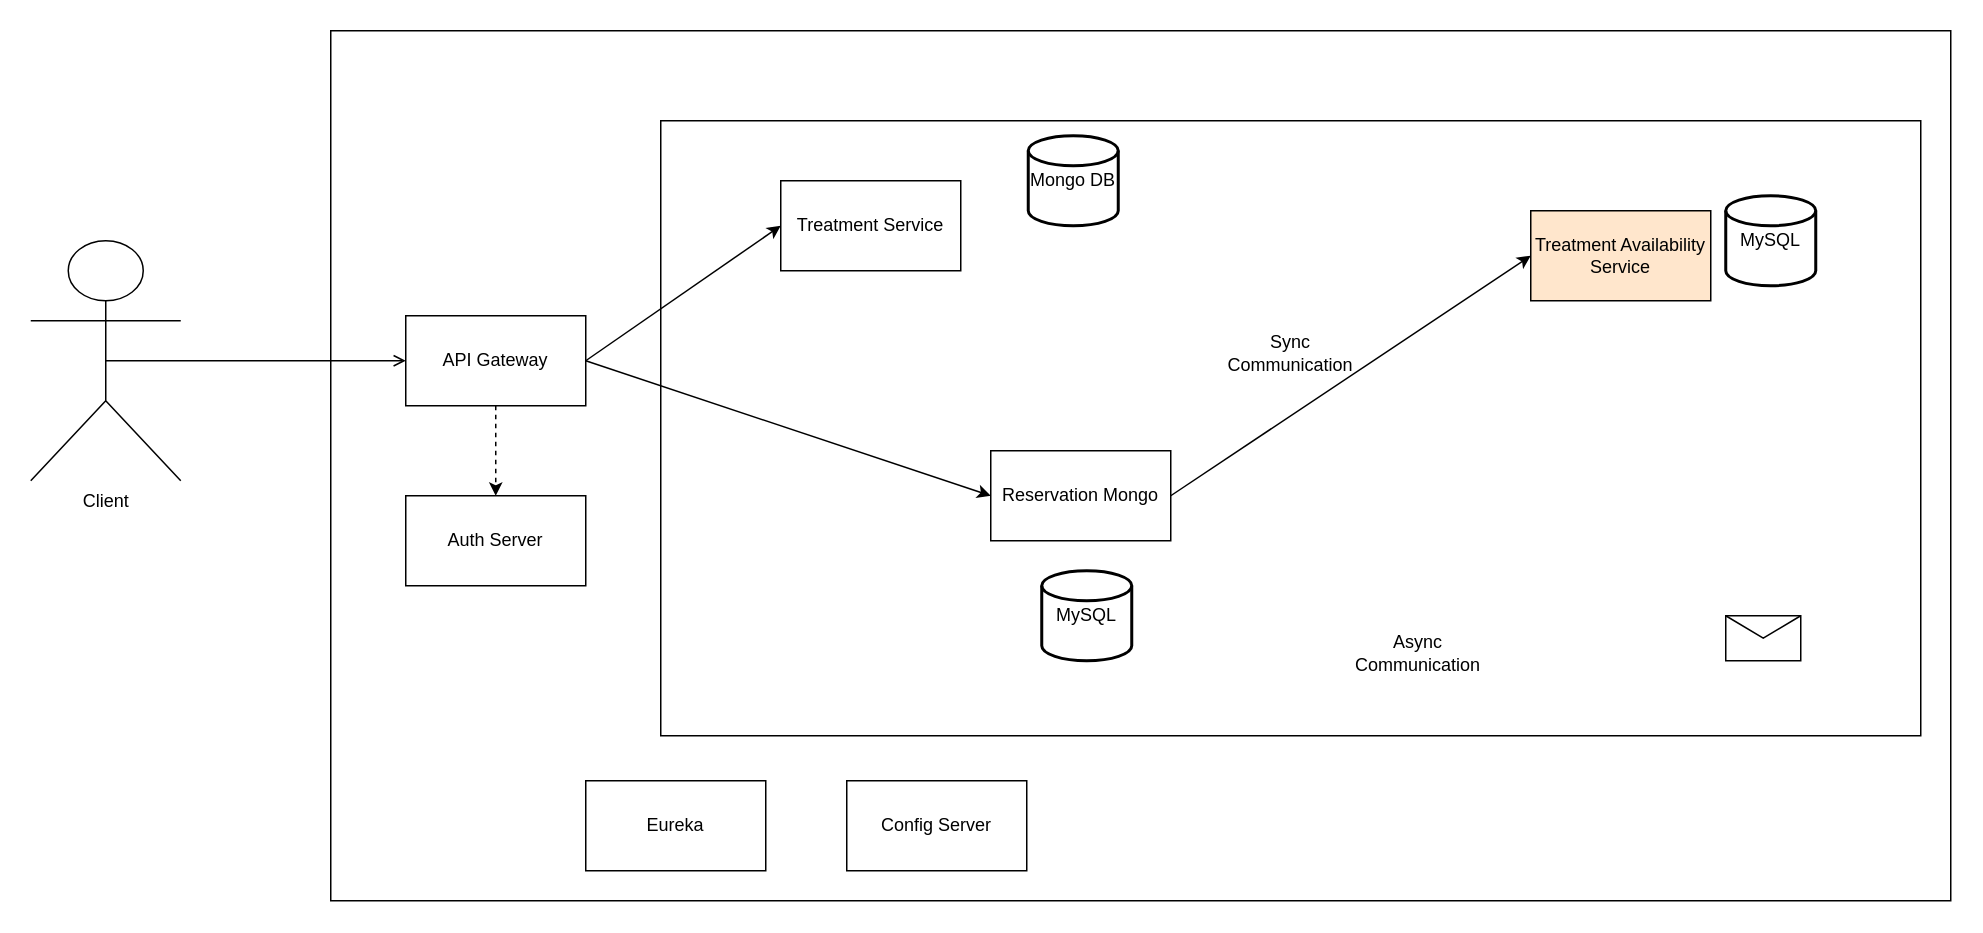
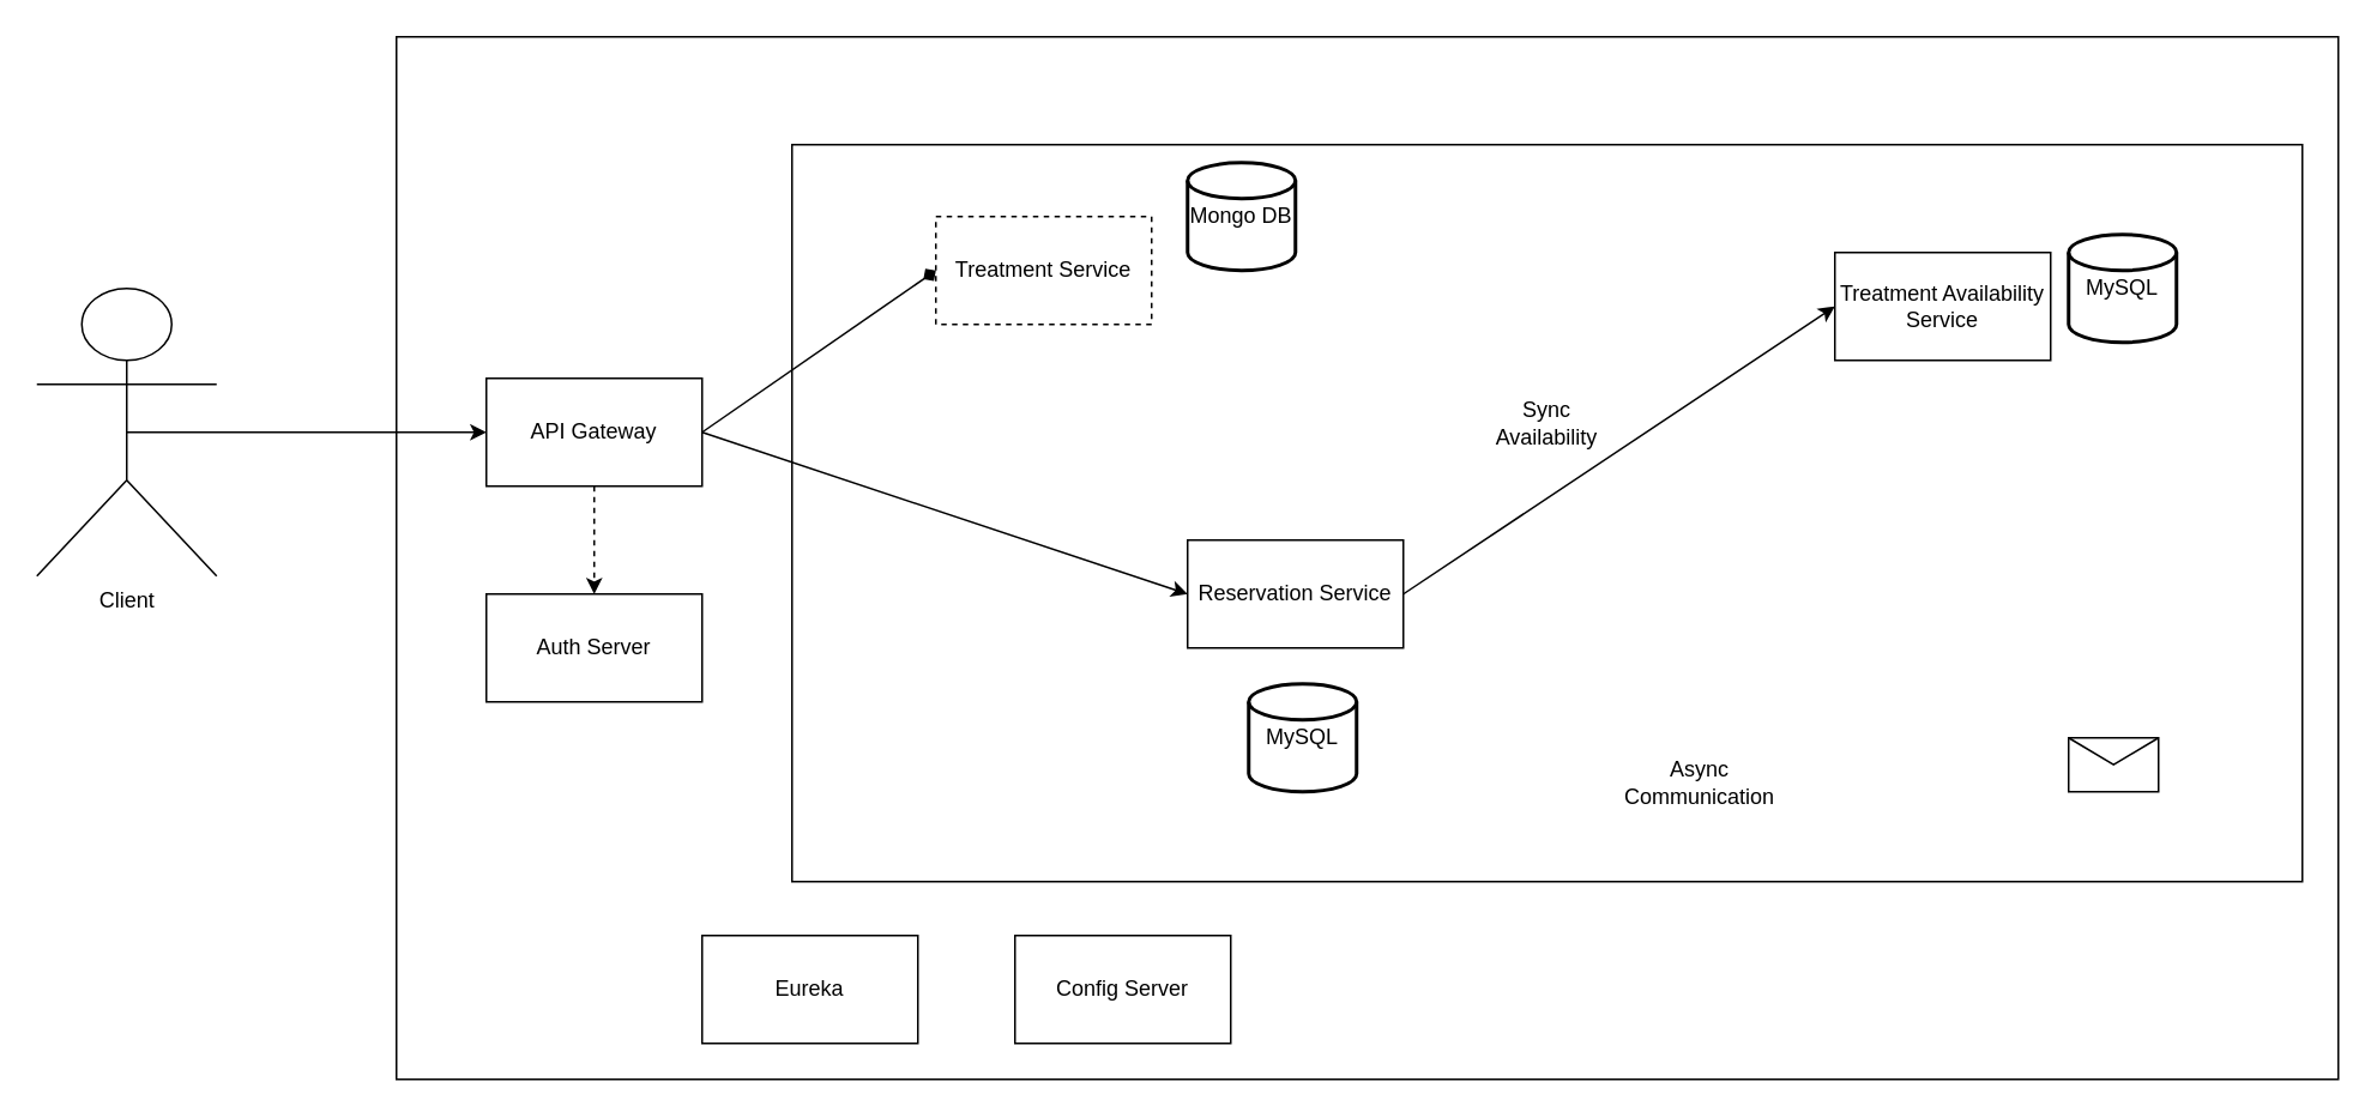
  <mxCell id="0" />
  <mxCell id="1" parent="0" />
  <mxCell id="2" value="" style="rounded=0;whiteSpace=wrap;html=1;" vertex="1" parent="1"><mxGeometry x="220" y="20" width="1080" height="580" as="geometry" /></mxCell>
  <mxCell id="3" value="" style="edgeStyle=orthogonalEdgeStyle;rounded=0;orthogonalLoop=1;jettySize=auto;html=1;dashed=1;" edge="1" parent="1" source="4" target="5"><mxGeometry relative="1" as="geometry" /></mxCell>
  <mxCell id="4" value="API Gateway" style="rounded=0;whiteSpace=wrap;html=1;" vertex="1" parent="1"><mxGeometry x="270" y="210" width="120" height="60" as="geometry" /></mxCell>
  <mxCell id="5" value="Auth Server" style="rounded=0;whiteSpace=wrap;html=1;" vertex="1" parent="1"><mxGeometry x="270" y="330" width="120" height="60" as="geometry" /></mxCell>
  <mxCell id="6" value="" style="rounded=0;whiteSpace=wrap;html=1;" vertex="1" parent="1"><mxGeometry x="440" y="80" width="840" height="410" as="geometry" /></mxCell>
- <mxCell id="7" value="Treatment Service" style="rounded=0;whiteSpace=wrap;html=1;" vertex="1" parent="1"><mxGeometry x="520" y="120" width="120" height="60" as="geometry" /></mxCell>
- <mxCell id="8" value="Reservation Mongo" style="rounded=0;whiteSpace=wrap;html=1;" vertex="1" parent="1"><mxGeometry x="660" y="300" width="120" height="60" as="geometry" /></mxCell>
- <mxCell id="9" value="Treatment Availability&lt;br&gt;Service" style="rounded=0;whiteSpace=wrap;html=1;fillColor=#ffe6cc;" vertex="1" parent="1"><mxGeometry x="1020" y="140" width="120" height="60" as="geometry" /></mxCell>
+ <mxCell id="7" value="Treatment Service" style="rounded=0;whiteSpace=wrap;html=1;dashed=1;" vertex="1" parent="1"><mxGeometry x="520" y="120" width="120" height="60" as="geometry" /></mxCell>
+ <mxCell id="8" value="Reservation Service" style="rounded=0;whiteSpace=wrap;html=1;" vertex="1" parent="1"><mxGeometry x="660" y="300" width="120" height="60" as="geometry" /></mxCell>
+ <mxCell id="9" value="Treatment Availability&lt;br&gt;Service" style="rounded=0;whiteSpace=wrap;html=1;" vertex="1" parent="1"><mxGeometry x="1020" y="140" width="120" height="60" as="geometry" /></mxCell>
  <mxCell id="10" value="Client" style="shape=umlActor;verticalLabelPosition=bottom;verticalAlign=top;html=1;outlineConnect=0;" vertex="1" parent="1"><mxGeometry x="20" y="160" width="100" height="160" as="geometry" /></mxCell>
- <mxCell id="11" value="" style="endArrow=open;html=1;rounded=0;exitX=0.5;exitY=0.5;exitDx=0;exitDy=0;exitPerimeter=0;" edge="1" parent="1" source="10" target="4"><mxGeometry width="50" height="50" relative="1" as="geometry"><mxPoint x="130" y="240" as="sourcePoint" /><mxPoint x="180" y="190" as="targetPoint" /></mxGeometry></mxCell>
+ <mxCell id="11" value="" style="endArrow=classic;html=1;rounded=0;exitX=0.5;exitY=0.5;exitDx=0;exitDy=0;exitPerimeter=0;" edge="1" parent="1" source="10" target="4"><mxGeometry width="50" height="50" relative="1" as="geometry"><mxPoint x="130" y="240" as="sourcePoint" /><mxPoint x="180" y="190" as="targetPoint" /></mxGeometry></mxCell>
  <mxCell id="12" value="" style="endArrow=classic;html=1;rounded=0;exitX=1;exitY=0.5;exitDx=0;exitDy=0;entryX=0;entryY=0.5;entryDx=0;entryDy=0;" edge="1" parent="1" source="4" target="8"><mxGeometry width="50" height="50" relative="1" as="geometry"><mxPoint x="650" y="280" as="sourcePoint" /><mxPoint x="700" y="230" as="targetPoint" /></mxGeometry></mxCell>
- <mxCell id="13" value="" style="endArrow=classic;html=1;rounded=0;exitX=1;exitY=0.5;exitDx=0;exitDy=0;entryX=0;entryY=0.5;entryDx=0;entryDy=0;" edge="1" parent="1" source="4" target="7"><mxGeometry width="50" height="50" relative="1" as="geometry"><mxPoint x="650" y="280" as="sourcePoint" /><mxPoint x="700" y="230" as="targetPoint" /></mxGeometry></mxCell>
+ <mxCell id="13" value="" style="endArrow=diamond;html=1;rounded=0;exitX=1;exitY=0.5;exitDx=0;exitDy=0;entryX=0;entryY=0.5;entryDx=0;entryDy=0;" edge="1" parent="1" source="4" target="7"><mxGeometry width="50" height="50" relative="1" as="geometry"><mxPoint x="650" y="280" as="sourcePoint" /><mxPoint x="700" y="230" as="targetPoint" /></mxGeometry></mxCell>
  <mxCell id="14" value="" style="endArrow=classic;html=1;rounded=0;exitX=1;exitY=0.5;exitDx=0;exitDy=0;entryX=0;entryY=0.5;entryDx=0;entryDy=0;" edge="1" parent="1" source="8" target="9"><mxGeometry width="50" height="50" relative="1" as="geometry"><mxPoint x="650" y="280" as="sourcePoint" /><mxPoint x="700" y="230" as="targetPoint" /></mxGeometry></mxCell>
  <mxCell id="15" value="Async Communication" style="text;html=1;strokeColor=none;fillColor=none;align=center;verticalAlign=middle;whiteSpace=wrap;rounded=0;" vertex="1" parent="1"><mxGeometry x="915" y="420" width="60" height="30" as="geometry" /></mxCell>
- <mxCell id="16" value="Sync Communication" style="text;html=1;strokeColor=none;fillColor=none;align=center;verticalAlign=middle;whiteSpace=wrap;rounded=0;" vertex="1" parent="1"><mxGeometry x="830" y="220" width="60" height="30" as="geometry" /></mxCell>
- <mxCell id="17" value="Mongo DB" style="strokeWidth=2;html=1;shape=mxgraph.flowchart.database;whiteSpace=wrap;" vertex="1" parent="1"><mxGeometry x="685" y="90" width="60" height="60" as="geometry" /></mxCell>
+ <mxCell id="16" value="Sync Availability" style="text;html=1;strokeColor=none;fillColor=none;align=center;verticalAlign=middle;whiteSpace=wrap;rounded=0;" vertex="1" parent="1"><mxGeometry x="830" y="220" width="60" height="30" as="geometry" /></mxCell>
+ <mxCell id="17" value="Mongo DB" style="strokeWidth=2;html=1;shape=mxgraph.flowchart.database;whiteSpace=wrap;" vertex="1" parent="1"><mxGeometry x="660" y="90" width="60" height="60" as="geometry" /></mxCell>
  <mxCell id="18" value="MySQL" style="strokeWidth=2;html=1;shape=mxgraph.flowchart.database;whiteSpace=wrap;" vertex="1" parent="1"><mxGeometry x="694" y="380" width="60" height="60" as="geometry" /></mxCell>
  <mxCell id="19" value="MySQL" style="strokeWidth=2;html=1;shape=mxgraph.flowchart.database;whiteSpace=wrap;" vertex="1" parent="1"><mxGeometry x="1150" y="130" width="60" height="60" as="geometry" /></mxCell>
  <mxCell id="20" value="Eureka" style="rounded=0;whiteSpace=wrap;html=1;" vertex="1" parent="1"><mxGeometry x="390" y="520" width="120" height="60" as="geometry" /></mxCell>
  <mxCell id="21" value="Config Server" style="rounded=0;whiteSpace=wrap;html=1;" vertex="1" parent="1"><mxGeometry x="564" y="520" width="120" height="60" as="geometry" /></mxCell>
  <mxCell id="22" value="" style="shape=message;html=1;html=1;outlineConnect=0;labelPosition=center;verticalLabelPosition=bottom;align=center;verticalAlign=top;" vertex="1" parent="1"><mxGeometry x="1150" y="410" width="50" height="30" as="geometry" /></mxCell>
